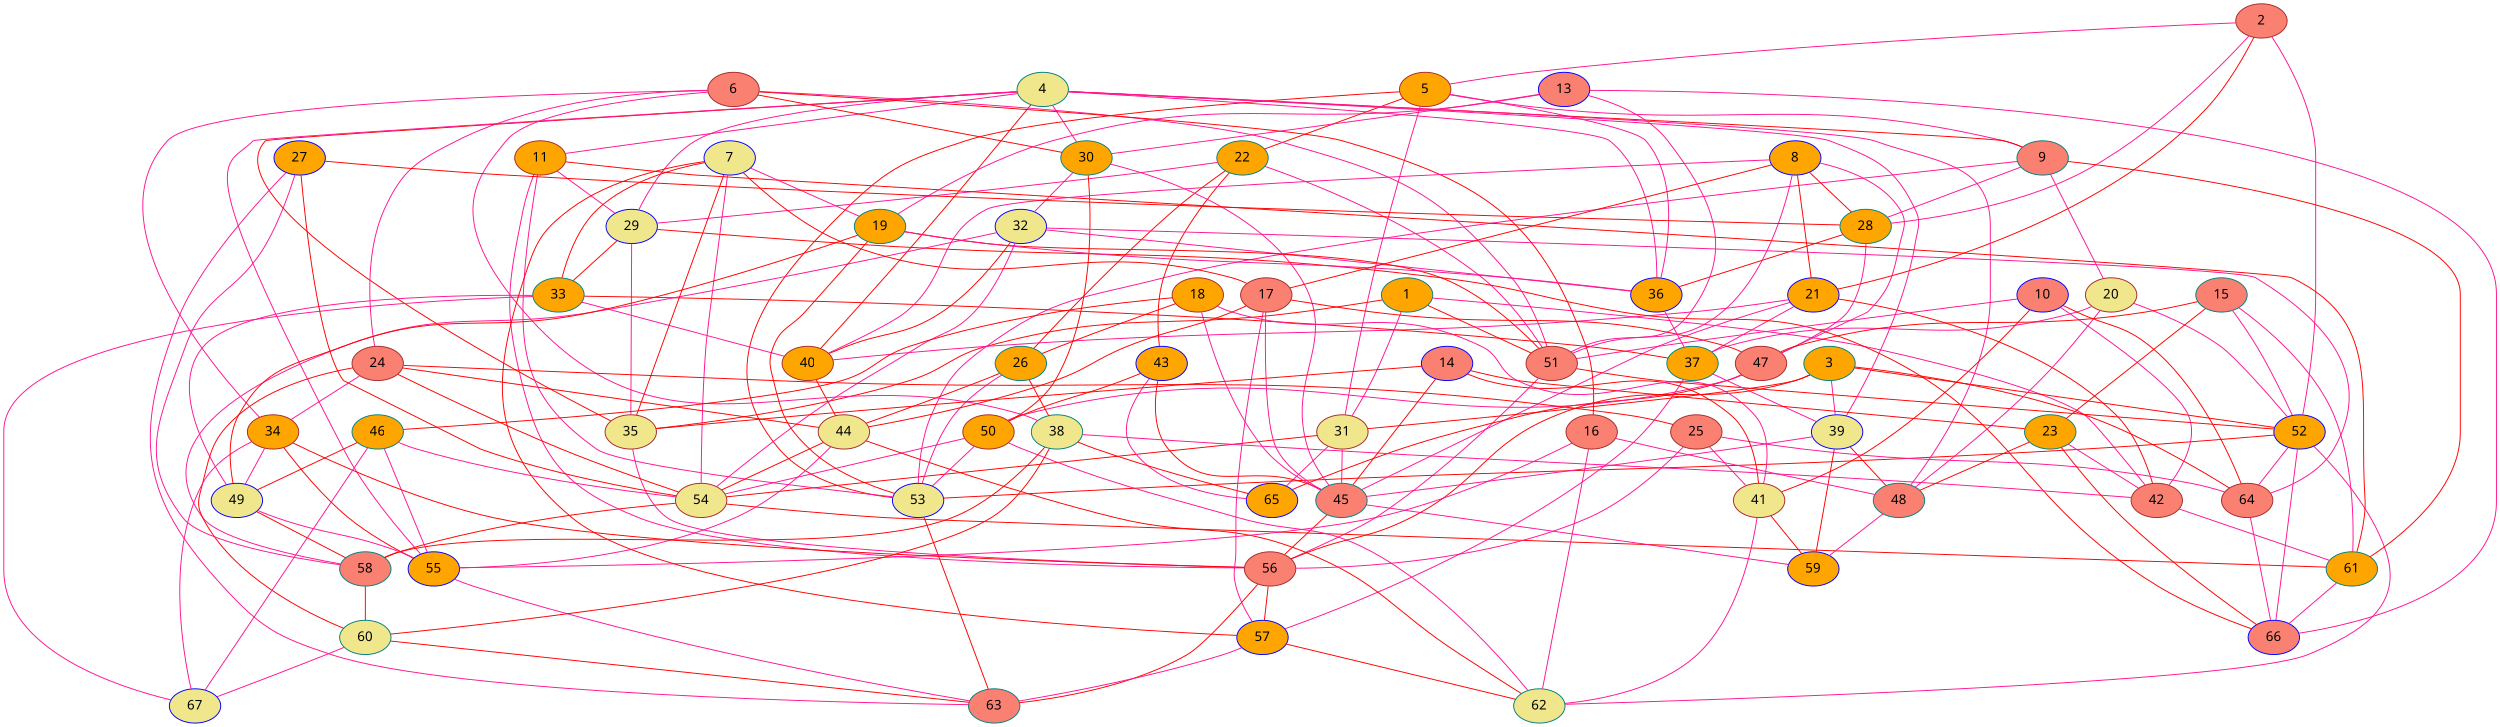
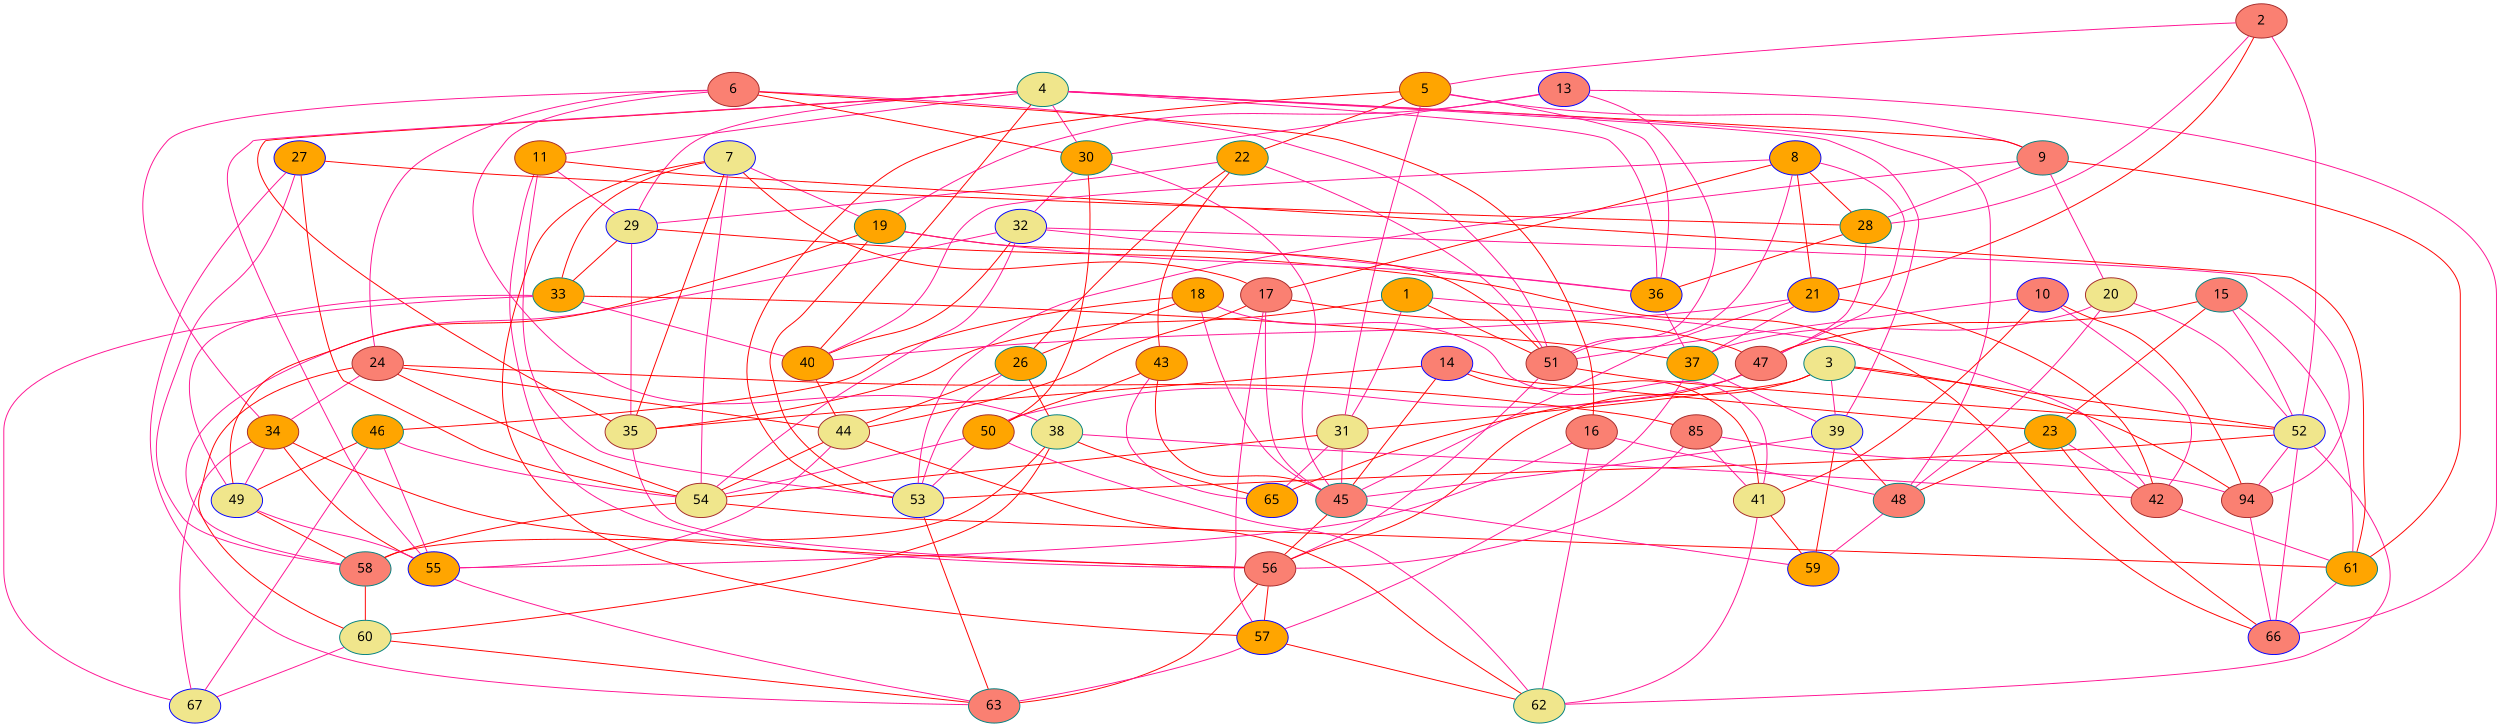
  graph {
    fontname="Noto Sans"
    node [color=brown fillcolor=orange fontname="Noto Sans" style=filled]
    edge [color=deeppink fontname="Noto Sans" weight=1.0]
    31 [fillcolor=khaki]
    1 [color=teal]
    35 [fillcolor=khaki]
    42 [fillcolor=salmon]
    51 [fillcolor=salmon]
    54 [fillcolor=khaki]
    45 [color=teal fillcolor=salmon]
    65 [color=blue]
    56 [fillcolor=salmon]
    61 [color=teal]
-   52 [color=blue]
+   52 [color=blue fillcolor=khaki]
    2 [fillcolor=salmon]
    5
    21 [color=blue]
    28 [color=teal]
    9 [color=teal fillcolor=salmon]
    36 [color=blue]
    22 [color=teal]
    53 [color=blue fillcolor=khaki]
    40
    37 [color=teal]
    47 [fillcolor=salmon]
-   64 [fillcolor=salmon]
+   64 [fillcolor=salmon label=94]
    66 [color=blue fillcolor=salmon]
    62 [color=teal fillcolor=khaki]
-   3 [color=teal]
+   3 [color=teal fillcolor=khaki]
    39 [color=blue fillcolor=khaki]
    48 [color=teal fillcolor=salmon]
    59 [color=blue]
    57 [color=blue]
    63 [color=teal fillcolor=salmon]
    4 [color=teal fillcolor=khaki]
    11
    29 [color=blue fillcolor=khaki]
    30 [color=teal]
    55 [color=blue]
    20 [fillcolor=khaki]
    33 [color=teal]
    32 [color=blue fillcolor=khaki]
    50
    44 [fillcolor=khaki]
-   43 [color=blue]
+   43
    26 [color=teal]
    6 [fillcolor=salmon]
    16 [fillcolor=salmon]
    24 [fillcolor=salmon]
    34
    38 [color=teal fillcolor=khaki]
-   25 [fillcolor=salmon]
+   25 [fillcolor=salmon label=85]
    60 [color=teal fillcolor=khaki]
    49 [color=blue fillcolor=khaki]
    67 [color=blue fillcolor=khaki]
    58 [color=teal fillcolor=salmon]
    7 [color=blue fillcolor=khaki]
    17 [fillcolor=salmon]
    19 [color=teal]
    8 [color=blue]
    10 [color=blue fillcolor=salmon]
    41 [fillcolor=khaki]
    23 [color=teal]
    13 [color=blue fillcolor=salmon]
    14 [color=blue fillcolor=salmon]
    15 [color=teal fillcolor=salmon]
    18
    46 [color=teal]
    27 [color=blue]
    31 -- 54 [color=red]
    31 -- 45
    31 -- 65
    1 -- 31
    1 -- 35 [color=red]
    1 -- 42
    1 -- 51 [color=red]
    35 -- 56
    42 -- 61
    51 -- 56
    51 -- 52 [color=red]
    54 -- 61 [color=red]
    54 -- 58 [color=red]
    45 -- 56 [color=red]
    45 -- 59
    56 -- 57 [color=red]
    56 -- 63 [color=red]
    61 -- 66
    52 -- 53 [color=red]
    52 -- 64
    52 -- 66
    52 -- 62
    2 -- 52
    2 -- 5
    2 -- 21 [color=red]
    2 -- 28
    5 -- 31
    5 -- 9
    5 -- 36
    5 -- 22 [color=red]
    5 -- 53 [color=red]
    21 -- 42 [color=red]
    21 -- 45
    21 -- 40
    21 -- 37
    28 -- 36 [color=red]
    28 -- 47
    9 -- 61 [color=red]
    9 -- 28
    9 -- 53
    9 -- 20
    36 -- 37
    22 -- 51 [weight=2.0]
    22 -- 29
    22 -- 43 [color=red]
    22 -- 26 [color=red]
    53 -- 63 [color=red]
    40 -- 44 [color=red]
    37 -- 39
    37 -- 57
    47 -- 65 [color=red]
    47 -- 50
    64 -- 66
    3 -- 31 [color=red]
    3 -- 56 [color=red]
    3 -- 52 [color=red weight=2.0]
    3 -- 64 [color=red]
    3 -- 39
    39 -- 45
    39 -- 48 [color=red]
    39 -- 59 [color=red]
    48 -- 59
    57 -- 62 [color=red]
    57 -- 63
    4 -- 35 [color=red]
    4 -- 9 [color=red]
    4 -- 36
    4 -- 40 [color=red]
    4 -- 39
    4 -- 48
    4 -- 11
    4 -- 29
    4 -- 30
    4 -- 55
    11 -- 56
    11 -- 61 [color=red]
    11 -- 53 [weight=2.0]
    11 -- 29
    29 -- 35
    29 -- 66 [color=red]
    29 -- 33 [color=red]
    30 -- 45
    30 -- 32
    30 -- 50 [color=red]
    55 -- 63
    20 -- 52
    20 -- 37
    20 -- 48
    33 -- 40
    33 -- 37 [color=red]
    33 -- 49
    33 -- 67
    32 -- 54
    32 -- 36
    32 -- 40 [color=red]
    32 -- 64
    32 -- 58
    50 -- 54
    50 -- 53
    50 -- 62
    44 -- 54 [color=red]
    44 -- 62 [color=red]
    44 -- 55
    43 -- 45 [color=red]
    43 -- 65
    43 -- 50 [color=red]
    26 -- 53 [weight=2.0]
    26 -- 44 [color=red]
    26 -- 38 [color=red]
    6 -- 51
    6 -- 30 [color=red]
    6 -- 16 [color=red]
    6 -- 24
    6 -- 34
    6 -- 38
    16 -- 62
    16 -- 48
    16 -- 55
    24 -- 54 [color=red]
    24 -- 44 [color=red]
    24 -- 34
    24 -- 25 [color=red]
    24 -- 60 [color=red]
    34 -- 56 [color=red]
    34 -- 55 [color=red]
    34 -- 49
    34 -- 67
    38 -- 42
    38 -- 65 [color=red]
    38 -- 60 [color=red]
    38 -- 58 [color=red]
    25 -- 56
    25 -- 64
    25 -- 41
    60 -- 63 [color=red]
    60 -- 67
    49 -- 55
    49 -- 58 [color=red]
    58 -- 60 [color=red]
    7 -- 35 [color=red]
    7 -- 54
    7 -- 57 [color=red]
    7 -- 33 [color=red]
    7 -- 17 [color=red]
    7 -- 19
    17 -- 45
    17 -- 47 [color=red]
    17 -- 57
    17 -- 44 [color=red]
    19 -- 51 [color=red]
    19 -- 36
    19 -- 53 [color=red]
    19 -- 49 [color=red]
    8 -- 51
    8 -- 21 [color=red]
    8 -- 28 [color=red]
    8 -- 40
    8 -- 47
    8 -- 17 [color=red]
    10 -- 42
    10 -- 51
    10 -- 64 [color=red]
    10 -- 41 [color=red]
    41 -- 62
    41 -- 59 [color=red]
    23 -- 42
    23 -- 66 [color=red]
    23 -- 48 [color=red]
    13 -- 51
    13 -- 66
    13 -- 30
    13 -- 19
    14 -- 35 [color=red]
    14 -- 45 [color=red]
    14 -- 41 [color=red]
    14 -- 23 [color=red]
    15 -- 61
    15 -- 52
    15 -- 47 [color=red]
    15 -- 23 [color=red]
    18 -- 45
    18 -- 26 [color=red]
    18 -- 41
    18 -- 46 [color=red]
    46 -- 54
    46 -- 55 [weight=2.0]
    46 -- 49 [color=red]
    46 -- 67
    27 -- 54 [color=red]
    27 -- 28 [color=red]
    27 -- 63
    27 -- 58
  }
